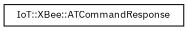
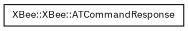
  digraph {
    rankdir=LR
    fontname="IBM Plex Sans"
-   n1 [color=black fillcolor=white fontname="IBM Plex Sans" fontsize=10 height=0.2 label="IoT::XBee::ATCommandResponse" shape=record style=filled width=0.4]
+   n1 [color=black fillcolor=white fontname="IBM Plex Sans" fontsize=10 height=0.2 label="XBee::XBee::ATCommandResponse" shape=record style=filled width=0.4]
  }
